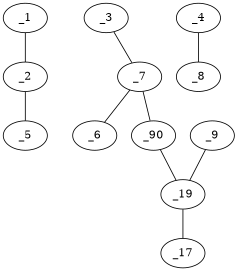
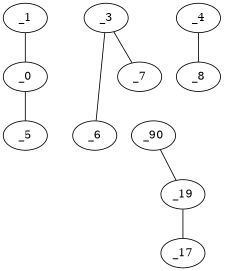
  graph {
    node [charge=0 chem=1 symbol="C  " x=3.7321 y=1]
    edge [valence=1]
-   _2 [y=1.5]
+   _2 [y=1.5 label=_0]
    _1 [x=2.866]
    _5 [chem=4 symbol="N  " x=4.5981]
    _3 [x=2.866 y=0]
    _6 [x=2 y=-0.5]
    _7 [y=-0.5]
    _4 [chem=4 symbol="N  " y=2.5]
    _8 [chem=2 symbol="O  " x=4.5981 y=3]
    n9 [label=_90 y=-1.5]
-   _9 [x=2 y=-1.5]
    n11 [label=_19 x=2.866 y=-2]
    n12 [chem=7 label=_17 symbol="Cl " x=2.866 y=-3]
    _2 -- _5 [valence=2]
    _1 -- _2
-   _7 -- _6 [valence=2]
+   _3 -- _6 [valence=2]
    _3 -- _7
-   _7 -- n9 [valence=2]
    _4 -- _8
    n9 -- n11
-   _9 -- n11 [valence=2]
    n11 -- n12
  }
